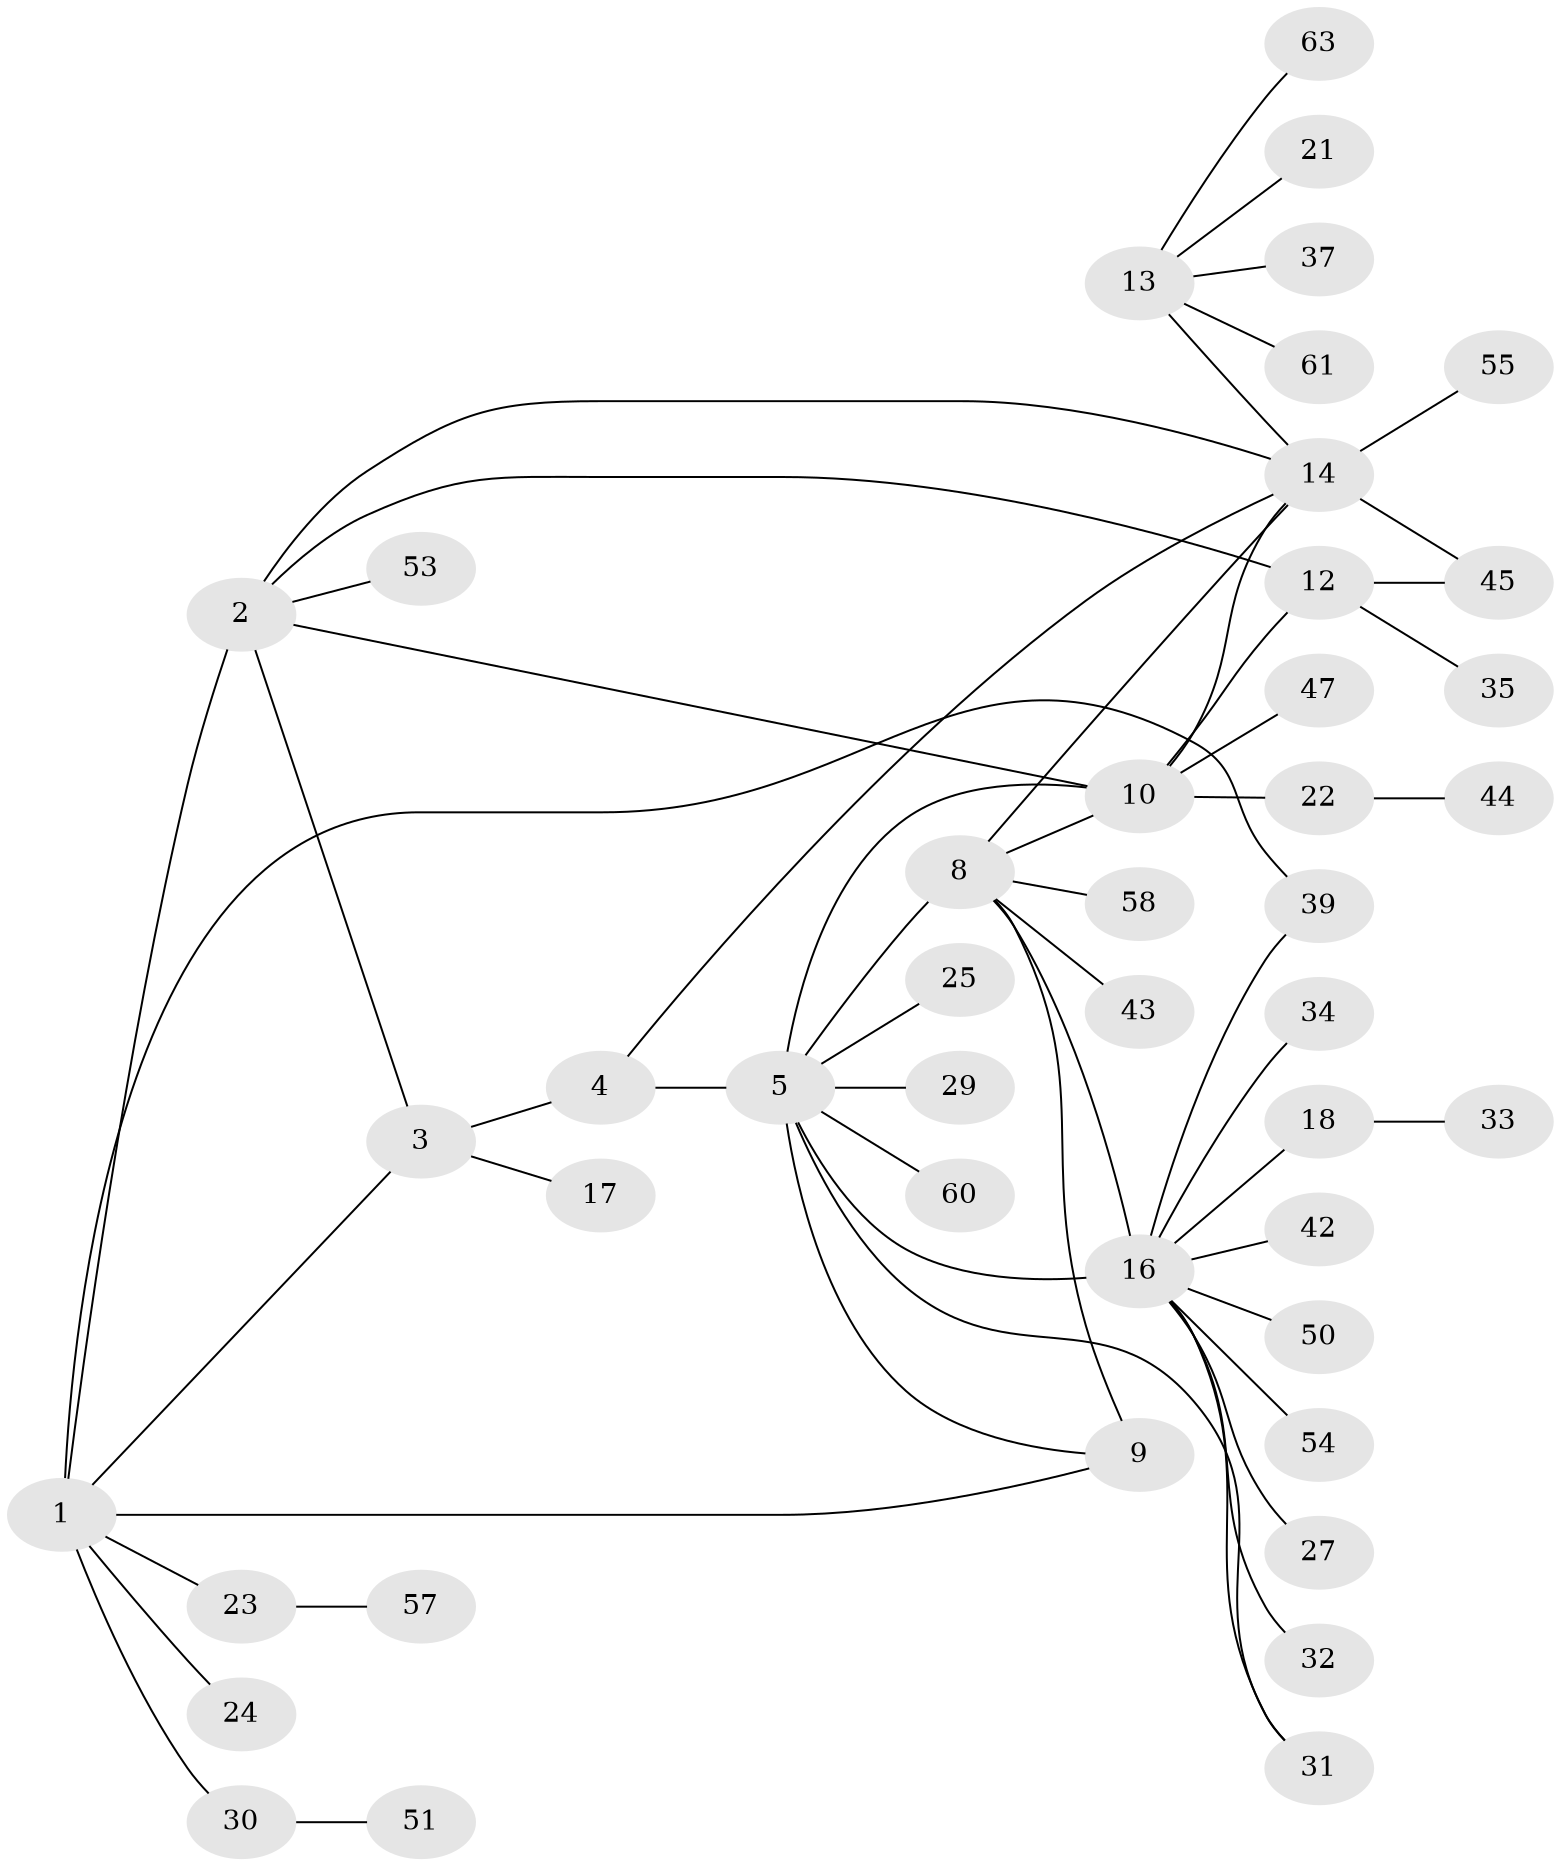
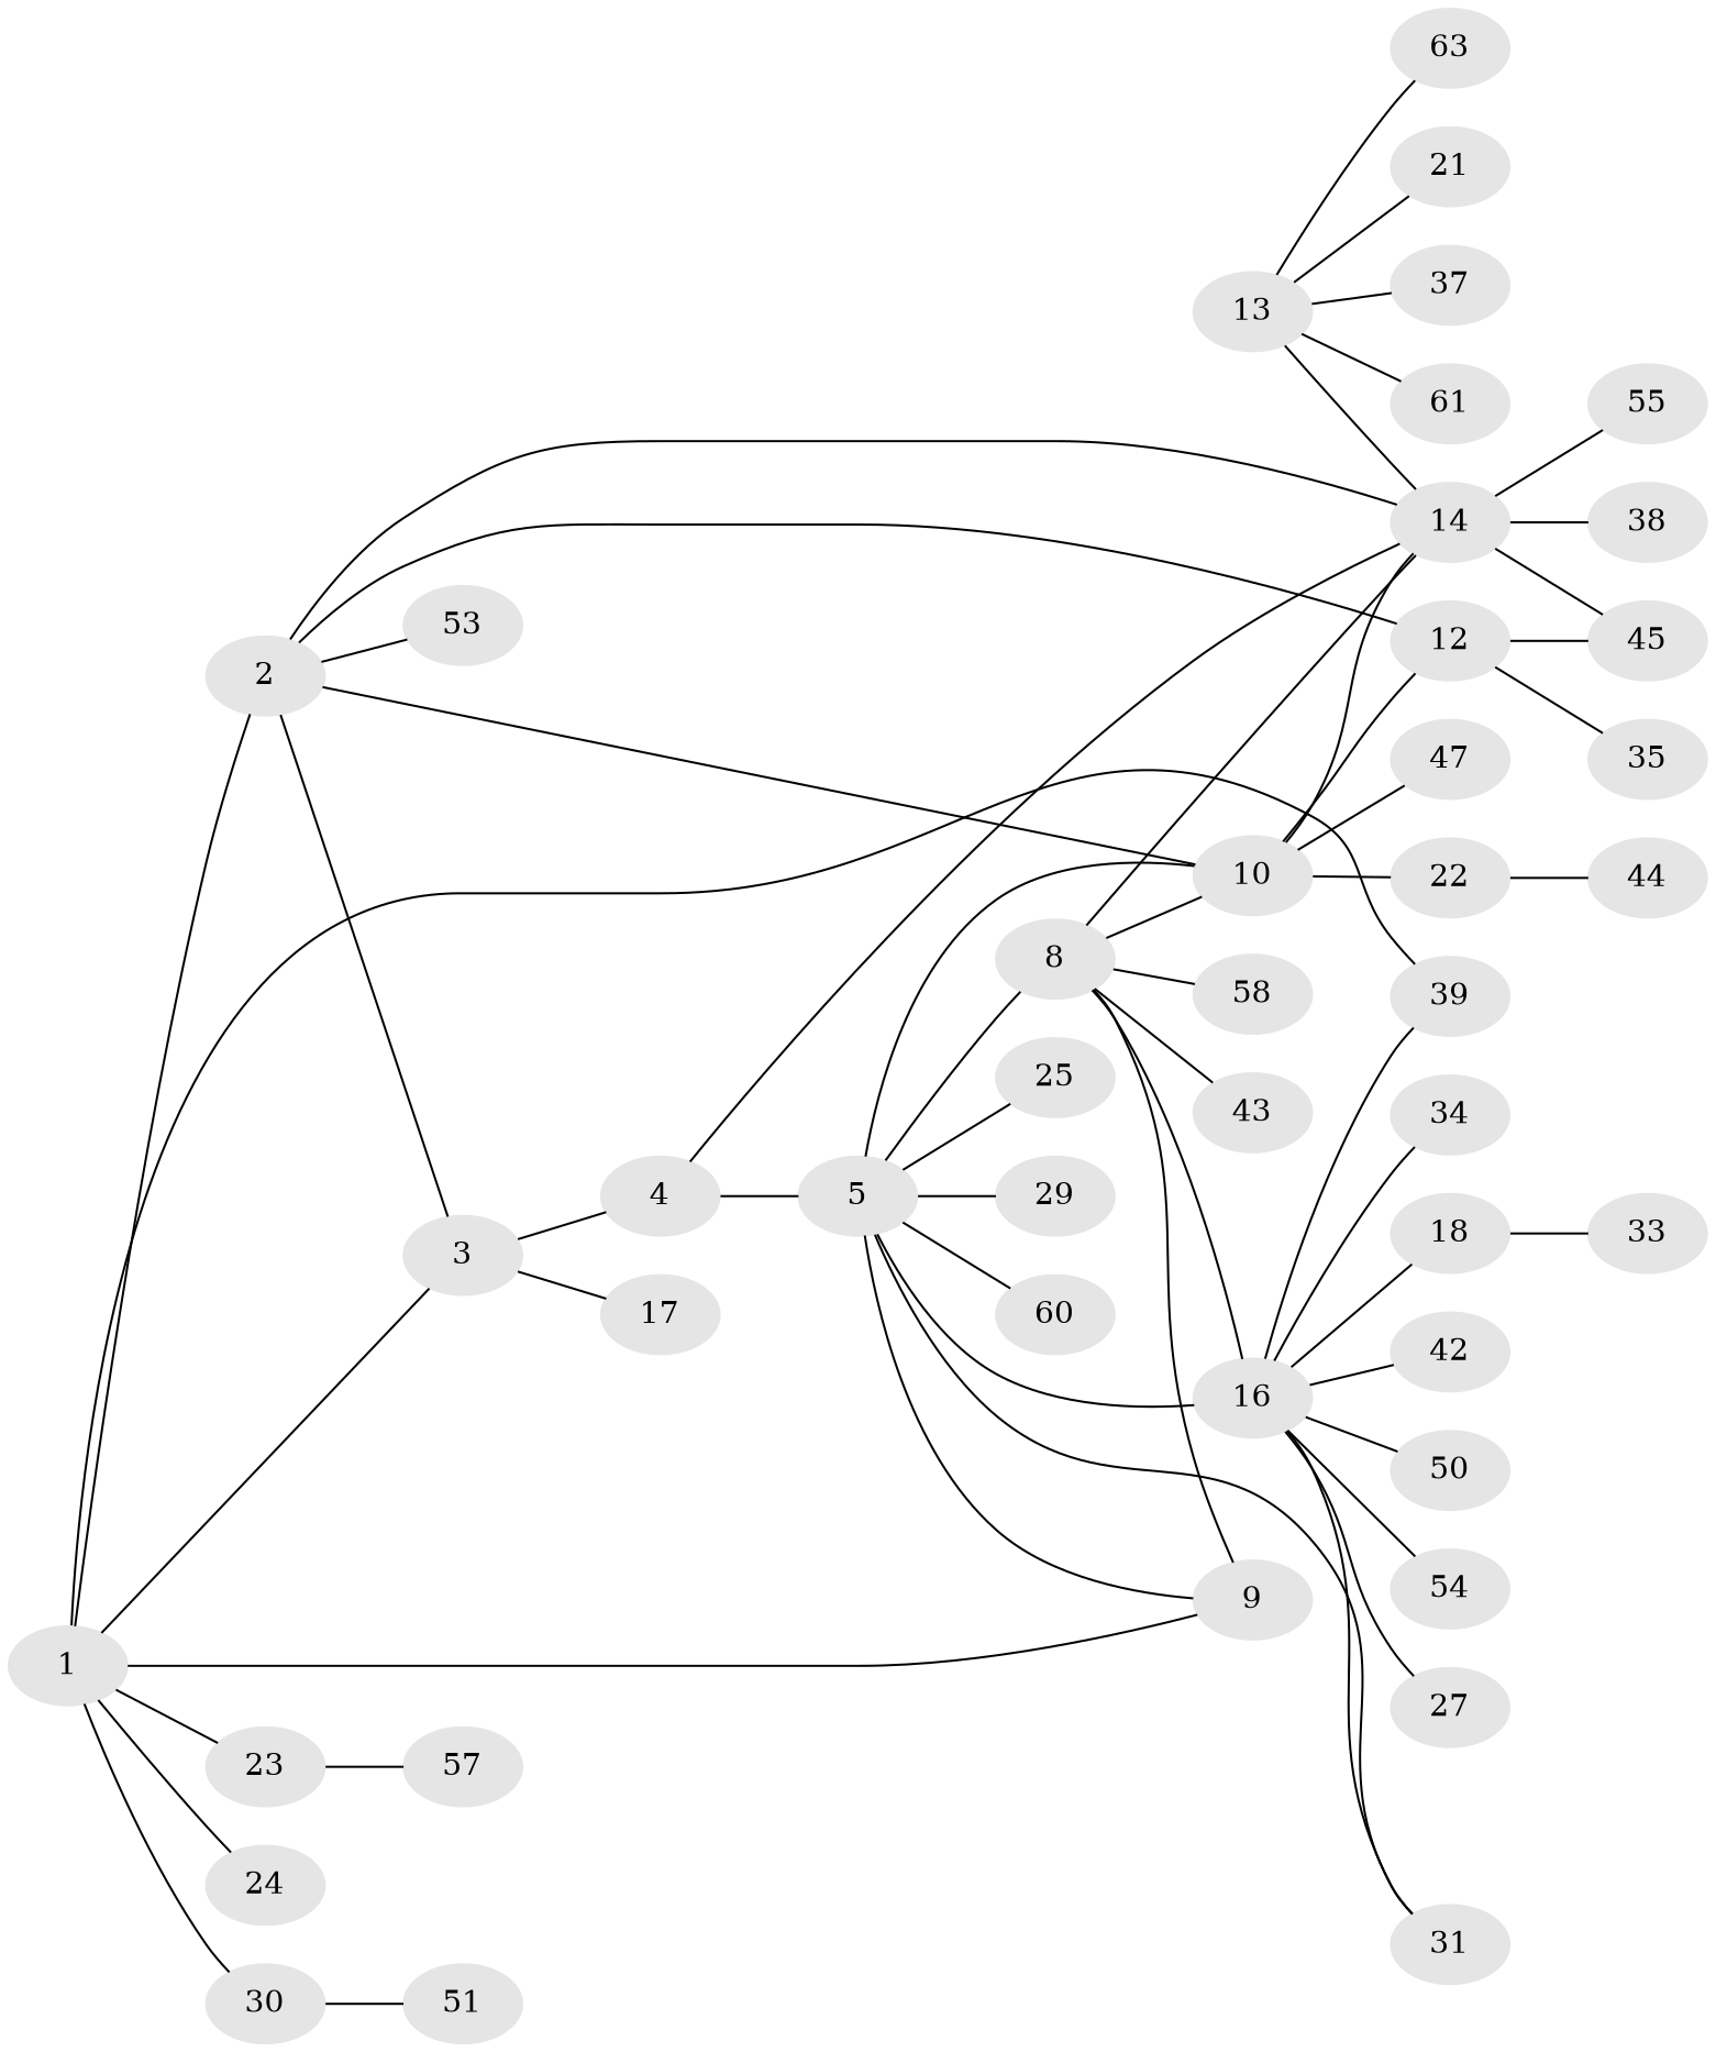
  graph {
    rankdir=LR
    node [color=gray90 style=filled]
    1 [super="+46"]
    2 [super="+40"]
    3 [super="+26"]
    9 [super="+20"]
    23 [super="+28"]
    24
    30 [super="+49"]
    39
    10 [super="+11"]
    12
    14 [super="+15"]
    53
    4 [super="+6"]
    17
    57
    51
    22
    47 [super="+56"]
    35
    45
+   38
    55
    5 [super="+7"]
    8 [super="+64"]
    16 [super="+48"]
    25 [super="+62"]
    29
    31 [super="+36"]
    60
    43
    58
    18
    27
-   32
    34
    42
    50
    54
    44 [super="+52"]
    13 [super="+19"]
    21
    37 [super="+41"]
    61
    63
    33 [super="+59"]
    1 -- 2
    1 -- 3
    1 -- 9
    1 -- 23
    1 -- 24
    1 -- 30
    1 -- 39
    2 -- 3
    2 -- 10
    2 -- 12
    2 -- 14
    2 -- 53
    3 -- 4
    3 -- 17
    23 -- 57
    30 -- 51
    10 -- 12 [weight=2]
    10 -- 14
    10 -- 22
    10 -- 47
    12 -- 35
    12 -- 45
    14 -- 45
+   14 -- 38
    14 -- 55
    4 -- 14
    4 -- 5 [weight=2]
    22 -- 44
    5 -- 9
    5 -- 10
    5 -- 8
    5 -- 16
    5 -- 25
    5 -- 29
    5 -- 31
    5 -- 60
    8 -- 9
    8 -- 10
    8 -- 14
    8 -- 16
    8 -- 43
    8 -- 58
    16 -- 39
    16 -- 31
    16 -- 18
    16 -- 27
-   16 -- 32
    16 -- 34
    16 -- 42
    16 -- 50
    16 -- 54
    18 -- 33
    13 -- 14 [weight=2]
    13 -- 21
    13 -- 37
    13 -- 61
    13 -- 63
  }
